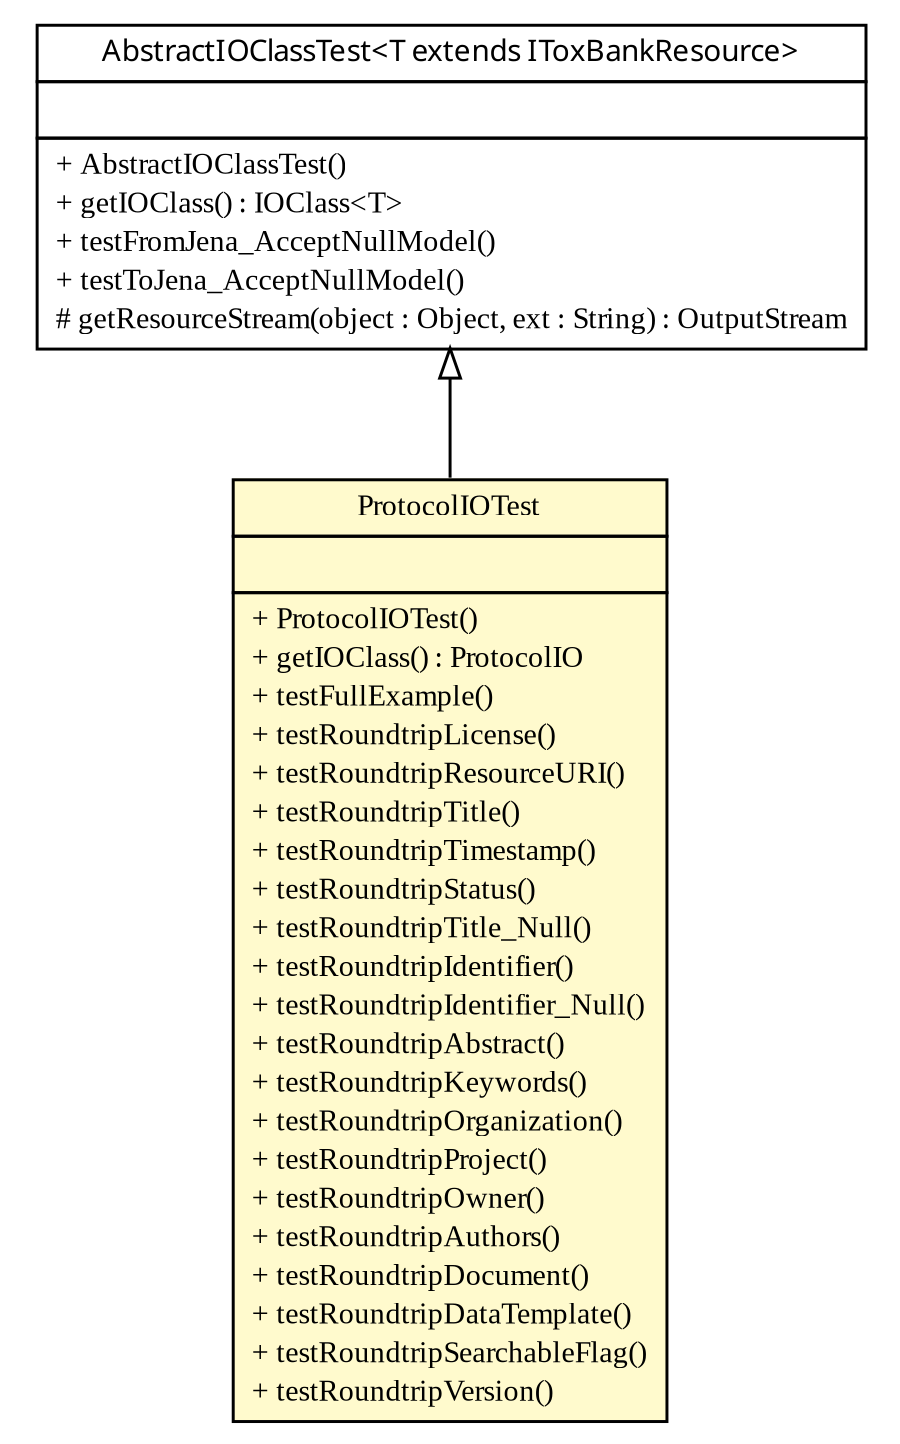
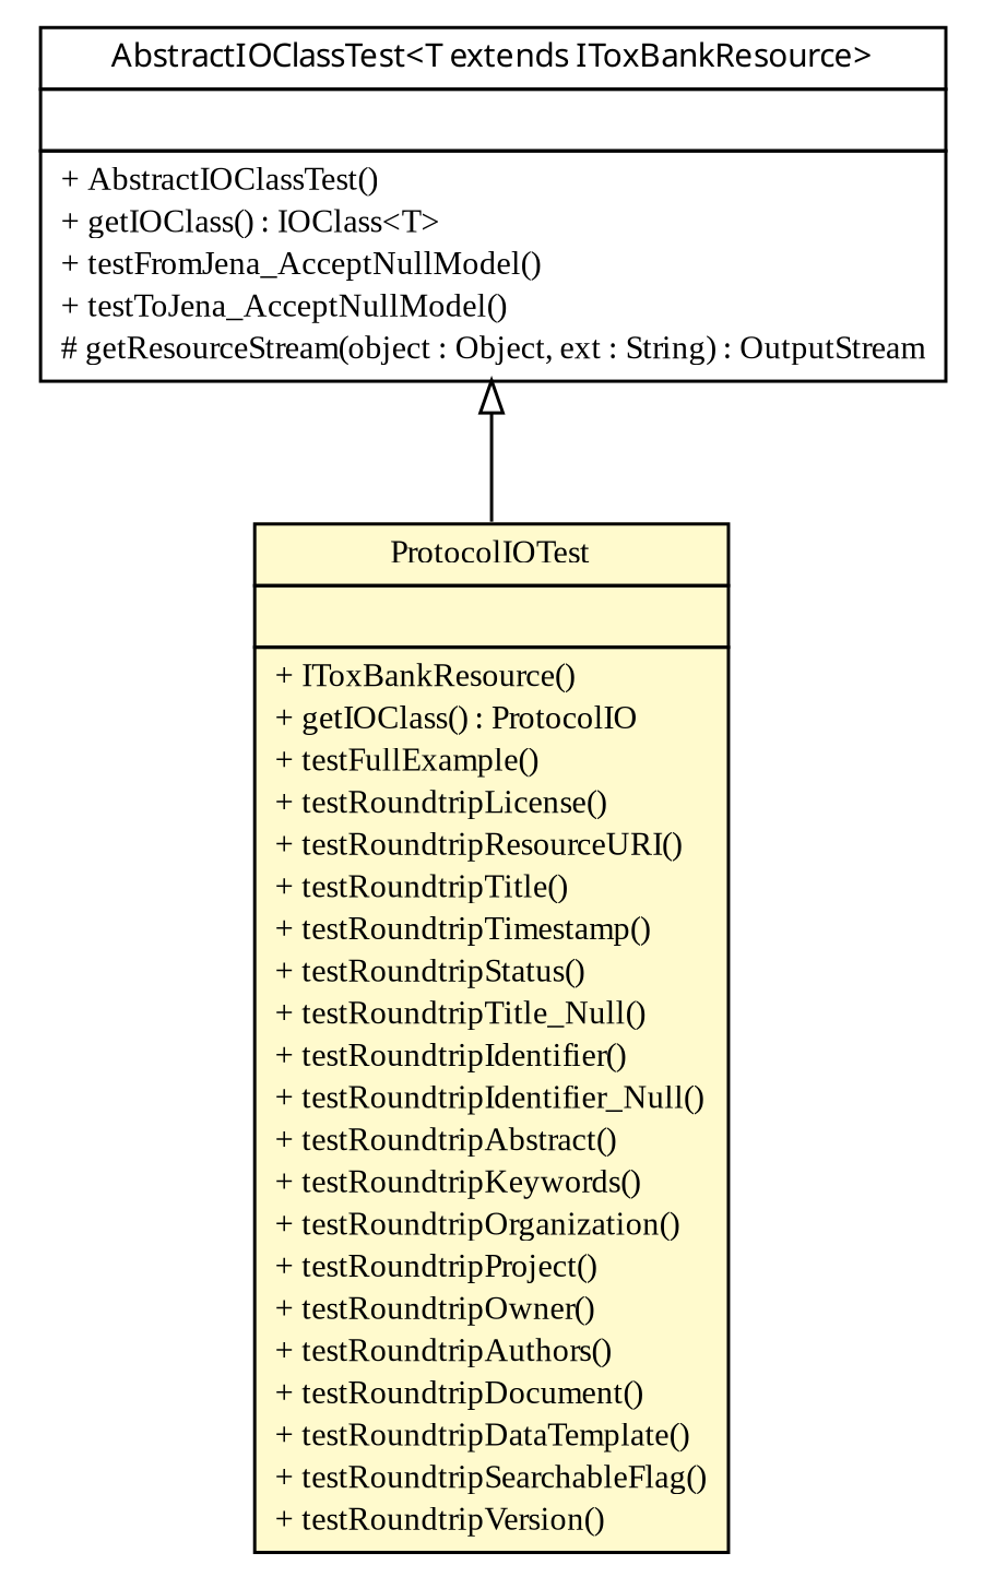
  digraph {
    fontname="Liberation Serif"
    node [fontcolor=black fontname="Liberation Serif" fontsize=10.0 shape=plaintext]
-   n1 [label=<<table border="0" cellborder="1" cellspacing="0" cellpadding="2" port="p" bgcolor="lemonChiffon" href="./ProtocolIOTest.html"> 		<tr><td><table border="0" cellspacing="0" cellpadding="1"> 			<tr><td> ProtocolIOTest </td></tr> 		</table></td></tr> 		<tr><td><table border="0" cellspacing="0" cellpadding="1"> 			<tr><td align="left">  </td></tr> 		</table></td></tr> 		<tr><td><table border="0" cellspacing="0" cellpadding="1"> 			<tr><td align="left"> + ProtocolIOTest() </td></tr> 			<tr><td align="left"> + getIOClass() : ProtocolIO </td></tr> 			<tr><td align="left"> + testFullExample() </td></tr> 			<tr><td align="left"> + testRoundtripLicense() </td></tr> 			<tr><td align="left"> + testRoundtripResourceURI() </td></tr> 			<tr><td align="left"> + testRoundtripTitle() </td></tr> 			<tr><td align="left"> + testRoundtripTimestamp() </td></tr> 			<tr><td align="left"> + testRoundtripStatus() </td></tr> 			<tr><td align="left"> + testRoundtripTitle_Null() </td></tr> 			<tr><td align="left"> + testRoundtripIdentifier() </td></tr> 			<tr><td align="left"> + testRoundtripIdentifier_Null() </td></tr> 			<tr><td align="left"> + testRoundtripAbstract() </td></tr> 			<tr><td align="left"> + testRoundtripKeywords() </td></tr> 			<tr><td align="left"> + testRoundtripOrganization() </td></tr> 			<tr><td align="left"> + testRoundtripProject() </td></tr> 			<tr><td align="left"> + testRoundtripOwner() </td></tr> 			<tr><td align="left"> + testRoundtripAuthors() </td></tr> 			<tr><td align="left"> + testRoundtripDocument() </td></tr> 			<tr><td align="left"> + testRoundtripDataTemplate() </td></tr> 			<tr><td align="left"> + testRoundtripSearchableFlag() </td></tr> 			<tr><td align="left"> + testRoundtripVersion() </td></tr> 		</table></td></tr> 		</table>>]
+   n1 [label=<<table border="0" cellborder="1" cellspacing="0" cellpadding="2" port="p" bgcolor="lemonChiffon" href="./ProtocolIOTest.html"> 		<tr><td><table border="0" cellspacing="0" cellpadding="1"> 			<tr><td> ProtocolIOTest </td></tr> 		</table></td></tr> 		<tr><td><table border="0" cellspacing="0" cellpadding="1"> 			<tr><td align="left">  </td></tr> 		</table></td></tr> 		<tr><td><table border="0" cellspacing="0" cellpadding="1"> 			<tr><td align="left"> + IToxBankResource() </td></tr> 			<tr><td align="left"> + getIOClass() : ProtocolIO </td></tr> 			<tr><td align="left"> + testFullExample() </td></tr> 			<tr><td align="left"> + testRoundtripLicense() </td></tr> 			<tr><td align="left"> + testRoundtripResourceURI() </td></tr> 			<tr><td align="left"> + testRoundtripTitle() </td></tr> 			<tr><td align="left"> + testRoundtripTimestamp() </td></tr> 			<tr><td align="left"> + testRoundtripStatus() </td></tr> 			<tr><td align="left"> + testRoundtripTitle_Null() </td></tr> 			<tr><td align="left"> + testRoundtripIdentifier() </td></tr> 			<tr><td align="left"> + testRoundtripIdentifier_Null() </td></tr> 			<tr><td align="left"> + testRoundtripAbstract() </td></tr> 			<tr><td align="left"> + testRoundtripKeywords() </td></tr> 			<tr><td align="left"> + testRoundtripOrganization() </td></tr> 			<tr><td align="left"> + testRoundtripProject() </td></tr> 			<tr><td align="left"> + testRoundtripOwner() </td></tr> 			<tr><td align="left"> + testRoundtripAuthors() </td></tr> 			<tr><td align="left"> + testRoundtripDocument() </td></tr> 			<tr><td align="left"> + testRoundtripDataTemplate() </td></tr> 			<tr><td align="left"> + testRoundtripSearchableFlag() </td></tr> 			<tr><td align="left"> + testRoundtripVersion() </td></tr> 		</table></td></tr> 		</table>>]
    n2 [label=<<table border="0" cellborder="1" cellspacing="0" cellpadding="2" port="p" href="./AbstractIOClassTest.html"> 		<tr><td><table border="0" cellspacing="0" cellpadding="1"> 			<tr><td><font face="ariali"> AbstractIOClassTest&lt;T extends IToxBankResource&gt; </font></td></tr> 		</table></td></tr> 		<tr><td><table border="0" cellspacing="0" cellpadding="1"> 			<tr><td align="left">  </td></tr> 		</table></td></tr> 		<tr><td><table border="0" cellspacing="0" cellpadding="1"> 			<tr><td align="left"> + AbstractIOClassTest() </td></tr> 			<tr><td align="left"> + getIOClass() : IOClass&lt;T&gt; </td></tr> 			<tr><td align="left"> + testFromJena_AcceptNullModel() </td></tr> 			<tr><td align="left"> + testToJena_AcceptNullModel() </td></tr> 			<tr><td align="left"> # getResourceStream(object : Object, ext : String) : OutputStream </td></tr> 		</table></td></tr> 		</table>>]
    n2 -> n1 [arrowtail=empty dir=back fontname="Liberation Serif" fontsize=10 headport=p labelfontname=arial labelfontsize=10 tailport=p]
  }
